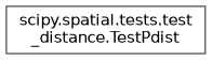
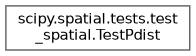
  digraph {
    rankdir=TB
-   n1 [color=grey40 fillcolor=white fontname=Helvetica fontsize=10 height=0.2 label="scipy.spatial.tests.test\l_distance.TestPdist" shape=box style=filled width=0.4]
+   n1 [color=grey40 fillcolor=white fontname=Helvetica fontsize=10 height=0.2 label="scipy.spatial.tests.test\l_spatial.TestPdist" shape=box style=filled width=0.4]
  }
